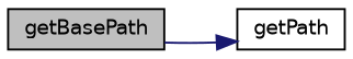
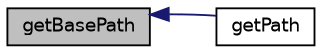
  digraph {
    rankdir=LR
    fontname="DejaVu Sans"
    node [color=black fontname="DejaVu Sans" fontsize=10 shape=record style=filled]
    n1 [fillcolor=grey75 fontcolor=black height=0.2 label=getBasePath width=0.4]
    n2 [fillcolor=white height=0.2 label=getPath width=0.4]
-   n1 -> n2 [color=midnightblue fontname="DejaVu Sans" fontsize=10 labelfontname=Helvetica labelfontsize=10 style=solid]
+   n2 -> n1 [color=midnightblue fontname="DejaVu Sans" fontsize=10 labelfontname=Helvetica labelfontsize=10 style=solid]
  }
